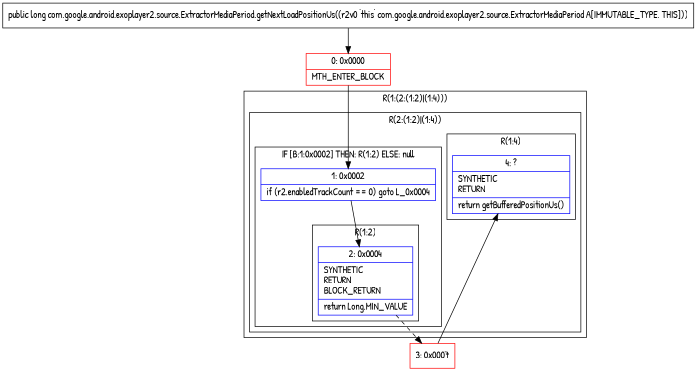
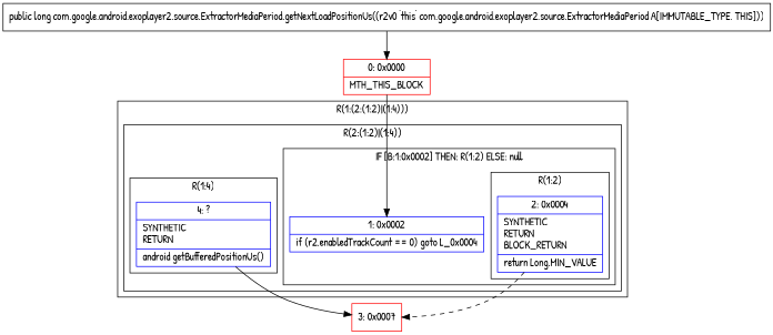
  digraph {
    fontname="Patrick Hand"
    node [color=blue fontname="Patrick Hand" shape=record]
    edge [fontname="Patrick Hand"]
    n1 [label="{2\:\ 0x0004|SYNTHETIC\lRETURN\lBLOCK_RETURN\l|return Long.MIN_VALUE\l}"]
    n2 [label="{1\:\ 0x0002|if (r2.enabledTrackCount == 0) goto L_0x0004\l}"]
-   n3 [label="{4\:\ ?|SYNTHETIC\lRETURN\l|return getBufferedPositionUs()\l}"]
+   n3 [label="{4\:\ ?|SYNTHETIC\lRETURN\l|android getBufferedPositionUs()\l}"]
    n4 [color=red label="{3\:\ 0x0007}"]
-   n5 [color=red label="{0\:\ 0x0000|MTH_ENTER_BLOCK\l}"]
+   n5 [color=red label="{0\:\ 0x0000|MTH_THIS_BLOCK\l}"]
    n6 [label="{public long com.google.android.exoplayer2.source.ExtractorMediaPeriod.getNextLoadPositionUs((r2v0 'this' com.google.android.exoplayer2.source.ExtractorMediaPeriod A[IMMUTABLE_TYPE, THIS])) }" color=""]
    subgraph cluster_1 {
      label="R(1:(2:(1:2)|(1:4)))"
      subgraph cluster_2 {
        label="R(2:(1:2)|(1:4))"
        subgraph cluster_3 {
          label="IF [B:1:0x0002] THEN: R(1:2) ELSE: null"
          n2
          subgraph cluster_4 {
            label="R(1:2)"
            n1
          }
        }
        subgraph cluster_5 {
          label="R(1:4)"
          n3
        }
      }
    }
    n1 -> n4 [style=dashed]
-   n2 -> n1
-   n4 -> n3
+   n3 -> n4
    n5 -> n2
    n6 -> n5
  }
